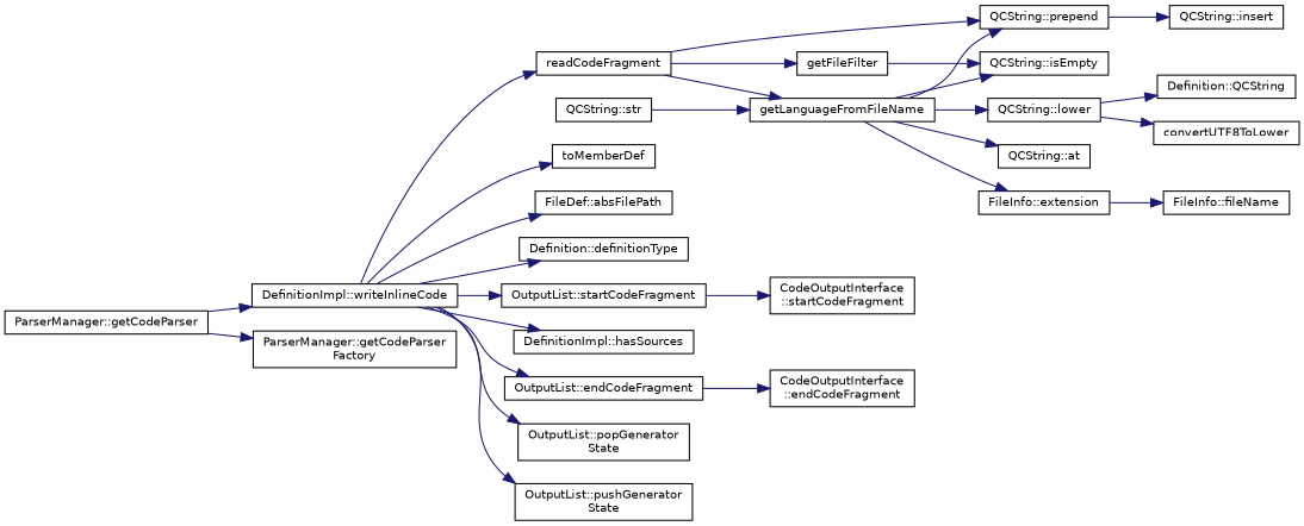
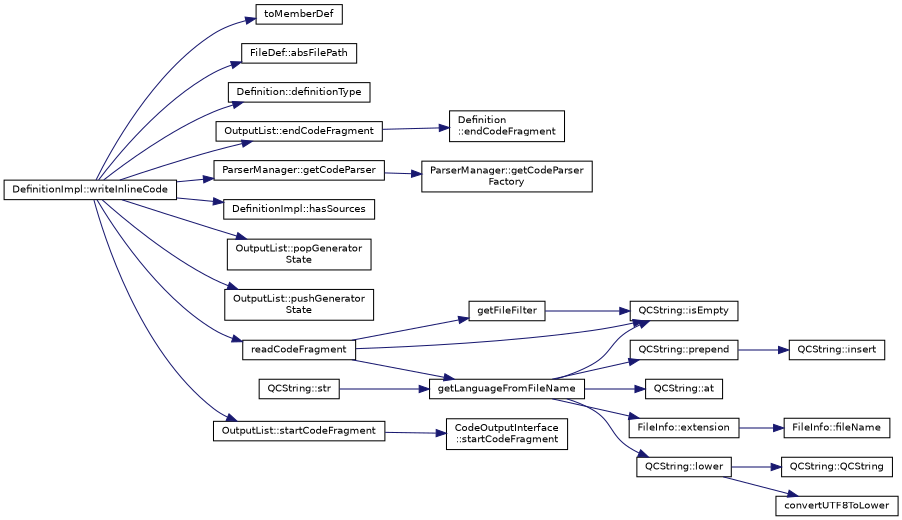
  digraph {
    rankdir=LR
    node [color=black fillcolor=white fontname=Helvetica fontsize=10 shape=record style=filled]
    edge [color=midnightblue fontname=Helvetica fontsize=10 labelfontname=Helvetica labelfontsize=10 style=solid]
    n1 [height=0.2 label="DefinitionImpl::writeInlineCode" width=0.4]
    n2 [height=0.2 label="FileDef::absFilePath" width=0.4]
    n3 [height=0.2 label="Definition::definitionType" width=0.4]
    n4 [height=0.2 label="OutputList::endCodeFragment" width=0.4]
    n5 [height=0.2 label="ParserManager::getCodeParser" width=0.4]
    n6 [height=0.2 label="DefinitionImpl::hasSources" width=0.4]
    n7 [height=0.2 label="OutputList::popGenerator\lState" width=0.4]
    n8 [height=0.2 label="OutputList::pushGenerator\lState" width=0.4]
    n9 [height=0.2 label=readCodeFragment width=0.4]
    n10 [height=0.2 label="OutputList::startCodeFragment" width=0.4]
    n11 [height=0.2 label=toMemberDef width=0.4]
-   n12 [height=0.2 label="CodeOutputInterface\l::endCodeFragment" width=0.4]
+   n12 [height=0.2 label="Definition\l::endCodeFragment" width=0.4]
    n13 [height=0.2 label="ParserManager::getCodeParser\lFactory" width=0.4]
    n14 [height=0.2 label=getFileFilter width=0.4]
    n15 [height=0.2 label="QCString::isEmpty" width=0.4]
    n16 [height=0.2 label=getLanguageFromFileName width=0.4]
    n17 [height=0.2 label="CodeOutputInterface\l::startCodeFragment" width=0.4]
    n18 [height=0.2 label="QCString::at" width=0.4]
    n19 [height=0.2 label="FileInfo::extension" width=0.4]
    n20 [height=0.2 label="QCString::lower" width=0.4]
    n21 [height=0.2 label="QCString::prepend" width=0.4]
    n22 [height=0.2 label="FileInfo::fileName" width=0.4]
    n23 [height=0.2 label=convertUTF8ToLower width=0.4]
-   n24 [height=0.2 label="Definition::QCString" width=0.4]
+   n24 [height=0.2 label="QCString::QCString" width=0.4]
    n25 [height=0.2 label="QCString::insert" width=0.4]
    n26 [height=0.2 label="QCString::str" width=0.4]
    n1 -> n2
    n1 -> n3
    n1 -> n4
-   n5 -> n1
+   n1 -> n5
    n1 -> n6
    n1 -> n7
    n1 -> n8
    n1 -> n9
    n1 -> n10
    n1 -> n11
    n4 -> n12
    n5 -> n13
    n9 -> n14
-   n9 -> n21
+   n9 -> n15
    n9 -> n16
    n10 -> n17
    n14 -> n15
    n16 -> n15
    n16 -> n18
    n16 -> n19
    n16 -> n20
    n16 -> n21
    n19 -> n22
    n20 -> n23
    n20 -> n24
    n21 -> n25
    n26 -> n16
  }
